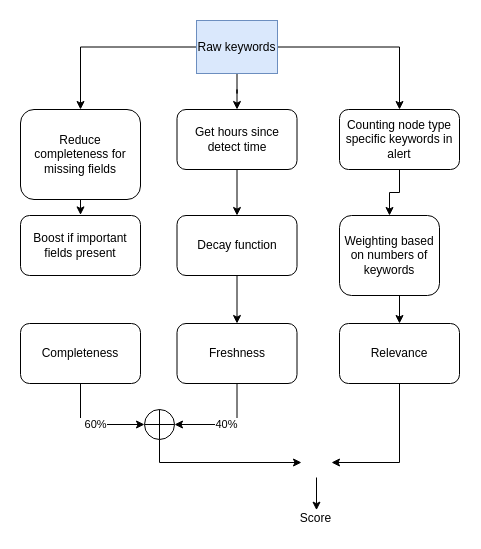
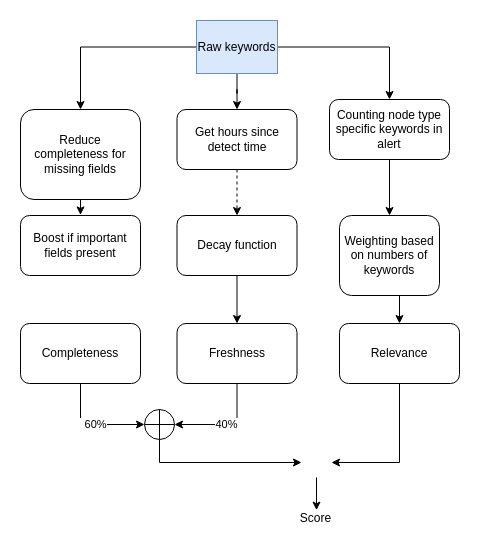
  <mxCell id="0" />
  <mxCell id="1" parent="0" />
  <mxCell id="2" style="edgeStyle=orthogonalEdgeStyle;rounded=0;orthogonalLoop=1;jettySize=auto;html=1;exitX=0;exitY=0.5;exitDx=0;exitDy=0;entryX=0.5;entryY=0;entryDx=0;entryDy=0;" parent="1" source="5" target="7" edge="1"><mxGeometry relative="1" as="geometry" /></mxCell>
  <mxCell id="3" style="edgeStyle=orthogonalEdgeStyle;rounded=0;orthogonalLoop=1;jettySize=auto;html=1;exitX=0.5;exitY=1;exitDx=0;exitDy=0;" parent="1" source="5" target="9" edge="1"><mxGeometry relative="1" as="geometry" /></mxCell>
  <mxCell id="4" style="edgeStyle=orthogonalEdgeStyle;rounded=0;orthogonalLoop=1;jettySize=auto;html=1;exitX=1;exitY=0.5;exitDx=0;exitDy=0;entryX=0.5;entryY=0;entryDx=0;entryDy=0;" parent="1" source="5" target="11" edge="1"><mxGeometry relative="1" as="geometry" /></mxCell>
  <mxCell id="5" value="Raw keywords" style="rounded=0;whiteSpace=wrap;html=1;fillColor=#dae8fc;strokeColor=#6c8ebf;" parent="1" vertex="1"><mxGeometry x="196" y="20" width="81" height="53" as="geometry" /></mxCell>
  <mxCell id="6" style="edgeStyle=orthogonalEdgeStyle;rounded=0;orthogonalLoop=1;jettySize=auto;html=1;exitX=0.5;exitY=1;exitDx=0;exitDy=0;" parent="1" source="7" edge="1"><mxGeometry relative="1" as="geometry"><mxPoint x="80" y="214.416" as="targetPoint" /></mxGeometry></mxCell>
  <mxCell id="7" value="Reduce completeness for missing fields" style="rounded=1;whiteSpace=wrap;html=1;" parent="1" vertex="1"><mxGeometry x="20" y="109" width="120" height="90" as="geometry" /></mxCell>
- <mxCell id="8" style="edgeStyle=orthogonalEdgeStyle;rounded=0;orthogonalLoop=1;jettySize=auto;html=1;exitX=0.5;exitY=1;exitDx=0;exitDy=0;" parent="1" source="9" target="14" edge="1"><mxGeometry relative="1" as="geometry" /></mxCell>
+ <mxCell id="8" style="edgeStyle=orthogonalEdgeStyle;rounded=0;orthogonalLoop=1;jettySize=auto;html=1;exitX=0.5;exitY=1;exitDx=0;exitDy=0;dashed=1;" parent="1" source="9" target="14" edge="1"><mxGeometry relative="1" as="geometry" /></mxCell>
  <mxCell id="9" value="Get hours since detect time" style="rounded=1;whiteSpace=wrap;html=1;" parent="1" vertex="1"><mxGeometry x="176.5" y="109" width="120" height="60" as="geometry" /></mxCell>
  <mxCell id="10" style="edgeStyle=orthogonalEdgeStyle;rounded=0;orthogonalLoop=1;jettySize=auto;html=1;exitX=0.5;exitY=1;exitDx=0;exitDy=0;entryX=0.5;entryY=0;entryDx=0;entryDy=0;" parent="1" source="11" target="16" edge="1"><mxGeometry relative="1" as="geometry" /></mxCell>
- <mxCell id="11" value="Counting node type specific keywords in alert" style="rounded=1;whiteSpace=wrap;html=1;" parent="1" vertex="1"><mxGeometry x="339" y="109" width="120" height="60" as="geometry" /></mxCell>
+ <mxCell id="11" value="Counting node type specific keywords in alert" style="rounded=1;whiteSpace=wrap;html=1;" parent="1" vertex="1"><mxGeometry x="329" y="99" width="120" height="60" as="geometry" /></mxCell>
  <mxCell id="12" value="Boost if important fields present" style="rounded=1;whiteSpace=wrap;html=1;" parent="1" vertex="1"><mxGeometry x="20" y="215" width="120" height="60" as="geometry" /></mxCell>
  <mxCell id="13" style="edgeStyle=orthogonalEdgeStyle;rounded=0;orthogonalLoop=1;jettySize=auto;html=1;exitX=0.5;exitY=1;exitDx=0;exitDy=0;" parent="1" source="14" target="20" edge="1"><mxGeometry relative="1" as="geometry" /></mxCell>
  <mxCell id="14" value="Decay function" style="rounded=1;whiteSpace=wrap;html=1;" parent="1" vertex="1"><mxGeometry x="176.5" y="215" width="120" height="60" as="geometry" /></mxCell>
  <mxCell id="15" style="edgeStyle=orthogonalEdgeStyle;rounded=0;orthogonalLoop=1;jettySize=auto;html=1;exitX=0.5;exitY=1;exitDx=0;exitDy=0;entryX=0.5;entryY=0;entryDx=0;entryDy=0;" parent="1" source="16" target="22" edge="1"><mxGeometry relative="1" as="geometry" /></mxCell>
  <mxCell id="16" value="Weighting based on numbers of keywords" style="rounded=1;whiteSpace=wrap;html=1;" parent="1" vertex="1"><mxGeometry x="339" y="215" width="100" height="80" as="geometry" /></mxCell>
  <mxCell id="17" value="&amp;nbsp; 60%" style="edgeStyle=orthogonalEdgeStyle;rounded=0;orthogonalLoop=1;jettySize=auto;html=1;exitX=0.5;exitY=1;exitDx=0;exitDy=0;entryX=0;entryY=0.5;entryDx=0;entryDy=0;entryPerimeter=0;" parent="1" source="18" target="24" edge="1"><mxGeometry relative="1" as="geometry" /></mxCell>
  <mxCell id="18" value="Completeness" style="rounded=1;whiteSpace=wrap;html=1;" parent="1" vertex="1"><mxGeometry x="20" y="323" width="120" height="60" as="geometry" /></mxCell>
  <mxCell id="19" value="40%" style="edgeStyle=orthogonalEdgeStyle;rounded=0;orthogonalLoop=1;jettySize=auto;html=1;exitX=0.5;exitY=1;exitDx=0;exitDy=0;entryX=1;entryY=0.5;entryDx=0;entryDy=0;entryPerimeter=0;" parent="1" source="20" target="24" edge="1"><mxGeometry relative="1" as="geometry" /></mxCell>
  <mxCell id="20" value="Freshness" style="rounded=1;whiteSpace=wrap;html=1;" parent="1" vertex="1"><mxGeometry x="176.5" y="323" width="120" height="60" as="geometry" /></mxCell>
  <mxCell id="21" style="edgeStyle=orthogonalEdgeStyle;rounded=0;orthogonalLoop=1;jettySize=auto;html=1;exitX=0.5;exitY=1;exitDx=0;exitDy=0;entryX=1;entryY=0.5;entryDx=0;entryDy=0;" parent="1" source="22" target="26" edge="1"><mxGeometry relative="1" as="geometry" /></mxCell>
  <mxCell id="22" value="Relevance" style="rounded=1;whiteSpace=wrap;html=1;" parent="1" vertex="1"><mxGeometry x="339" y="323" width="120" height="60" as="geometry" /></mxCell>
  <mxCell id="23" style="edgeStyle=orthogonalEdgeStyle;rounded=0;orthogonalLoop=1;jettySize=auto;html=1;exitX=0.5;exitY=1;exitDx=0;exitDy=0;exitPerimeter=0;entryX=0;entryY=0.5;entryDx=0;entryDy=0;" parent="1" source="24" target="26" edge="1"><mxGeometry relative="1" as="geometry" /></mxCell>
  <mxCell id="24" value="" style="verticalLabelPosition=bottom;verticalAlign=top;html=1;shape=mxgraph.flowchart.summing_function;" parent="1" vertex="1"><mxGeometry x="144" y="409" width="30" height="30" as="geometry" /></mxCell>
  <mxCell id="25" style="edgeStyle=orthogonalEdgeStyle;rounded=0;orthogonalLoop=1;jettySize=auto;html=1;exitX=0.5;exitY=1;exitDx=0;exitDy=0;" parent="1" source="26" edge="1"><mxGeometry relative="1" as="geometry"><mxPoint x="316" y="509.66" as="targetPoint" /></mxGeometry></mxCell>
  <mxCell id="26" value="" style="shape=image;html=1;verticalAlign=top;verticalLabelPosition=bottom;labelBackgroundColor=#ffffff;imageAspect=0;aspect=fixed;image=https://cdn2.iconfinder.com/data/icons/ios-tab-bar/25/Cross_Cricle-128.png" parent="1" vertex="1"><mxGeometry x="301" y="447" width="30" height="30" as="geometry" /></mxCell>
  <mxCell id="27" value="Score" style="text;html=1;align=center;verticalAlign=middle;resizable=0;points=[];autosize=1;" parent="1" vertex="1"><mxGeometry x="294.5" y="509" width="41" height="18" as="geometry" /></mxCell>
